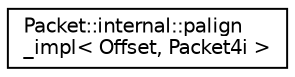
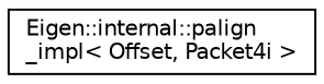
  digraph {
    rankdir=LR
-   n1 [color=black fillcolor=white fontname=Helvetica fontsize=10 height=0.2 label="Packet::internal::palign\l_impl\< Offset, Packet4i \>" shape=record style=filled width=0.4]
+   n1 [color=black fillcolor=white fontname=Helvetica fontsize=10 height=0.2 label="Eigen::internal::palign\l_impl\< Offset, Packet4i \>" shape=record style=filled width=0.4]
  }
